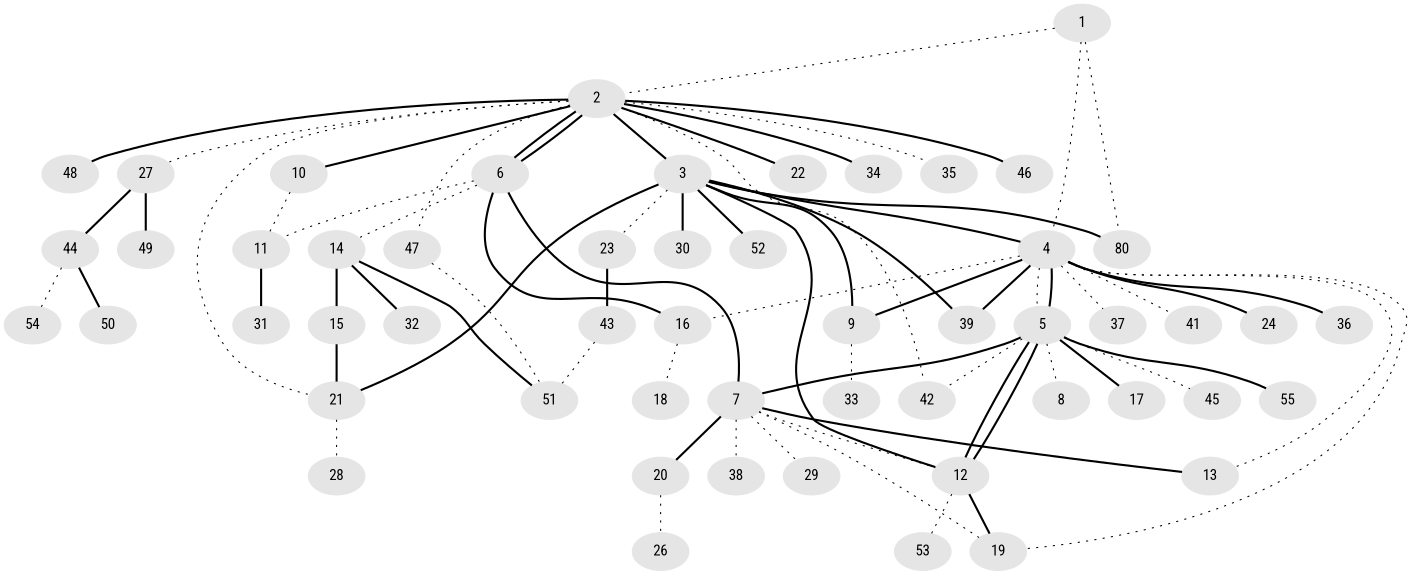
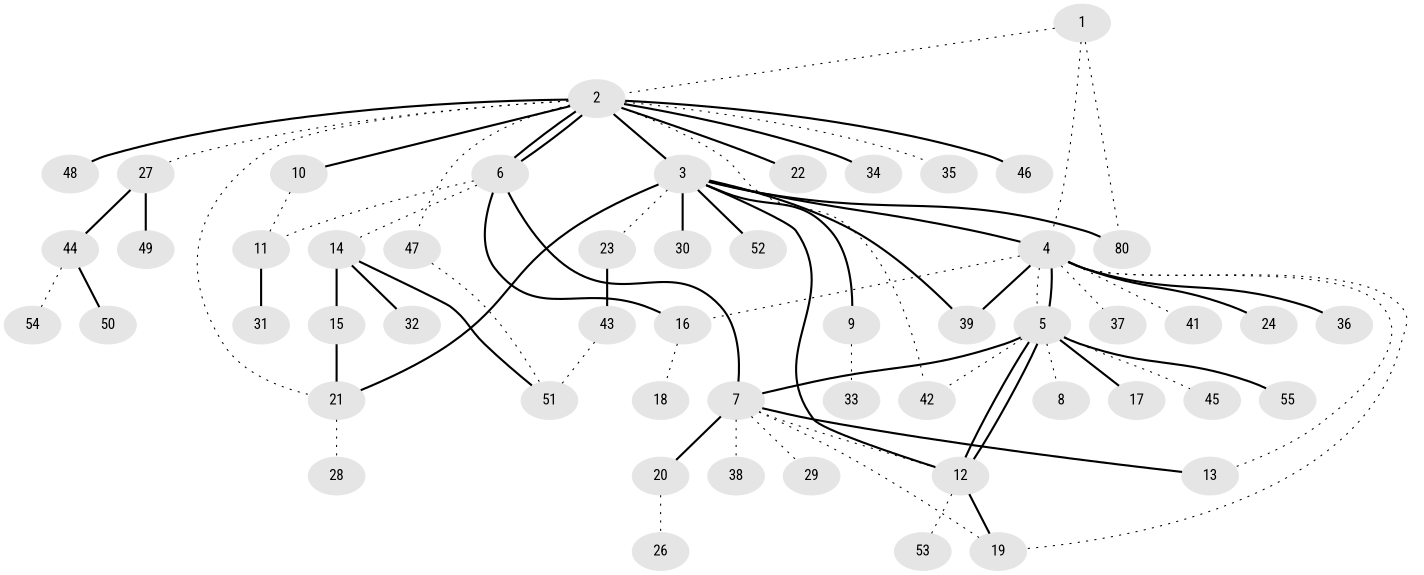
  graph {
    fontname="Roboto Condensed"
    node [color=gray90 fontname="Roboto Condensed" style=filled]
    edge [fontname="Roboto Condensed" style=bold]
    1
    2
    4
    n4 [label=80]
    3
    6
    10
    21
    22
    27
    34
    35
    42
    46
    47
    48
    9
    39
    5
    13
    16
    19
    24
    36
    37
    41
    12
    23
    30
    52
    7
    11
    14
    28
    44
    49
    51
    33
    53
    43
    8
    17
    45
    55
    18
    20
    29
    38
    31
    15
    32
    26
    50
    54
    1 -- 2 [style=dotted]
    1 -- 4 [style=dotted]
    1 -- n4 [style=dotted]
    2 -- 3
    2 -- 6
    2 -- 6
    2 -- 10
    2 -- 21 [style=dotted]
    2 -- 22
    2 -- 27 [style=dotted]
    2 -- 34
    2 -- 35 [style=dotted]
    2 -- 42 [style=dotted]
    2 -- 46
    2 -- 47 [style=dotted]
    2 -- 48
-   4 -- 9
    4 -- 39
    4 -- 5 [style=dotted]
    4 -- 5
    4 -- 13 [style=dotted]
    4 -- 16 [style=dotted]
    4 -- 19 [style=dotted]
    4 -- 24
    4 -- 36
    4 -- 37 [style=dotted]
    4 -- 41 [style=dotted]
    3 -- 4
    3 -- n4
    3 -- 21
    3 -- 9
    3 -- 39
    3 -- 12
    3 -- 23 [style=dotted]
    3 -- 30
    3 -- 52
    6 -- 16
    6 -- 7
    6 -- 11 [style=dotted]
    6 -- 14 [style=dotted]
    10 -- 11 [style=dotted]
    21 -- 28 [style=dotted]
    27 -- 44
    27 -- 49
    47 -- 51 [style=dotted]
    9 -- 33 [style=dotted]
    5 -- 42 [style=dotted]
    5 -- 12
    5 -- 12
    5 -- 7
    5 -- 8 [style=dotted]
    5 -- 17
    5 -- 45 [style=dotted]
    5 -- 55
    16 -- 18 [style=dotted]
    12 -- 19
    12 -- 53 [style=dotted]
    23 -- 43
    7 -- 13
    7 -- 19 [style=dotted]
    7 -- 12 [style=dotted]
    7 -- 20
    7 -- 29 [style=dotted]
    7 -- 38 [style=dotted]
    11 -- 31
    14 -- 51
    14 -- 15
    14 -- 32
    44 -- 50
    44 -- 54 [style=dotted]
    43 -- 51 [style=dotted]
    20 -- 26 [style=dotted]
    15 -- 21
  }
